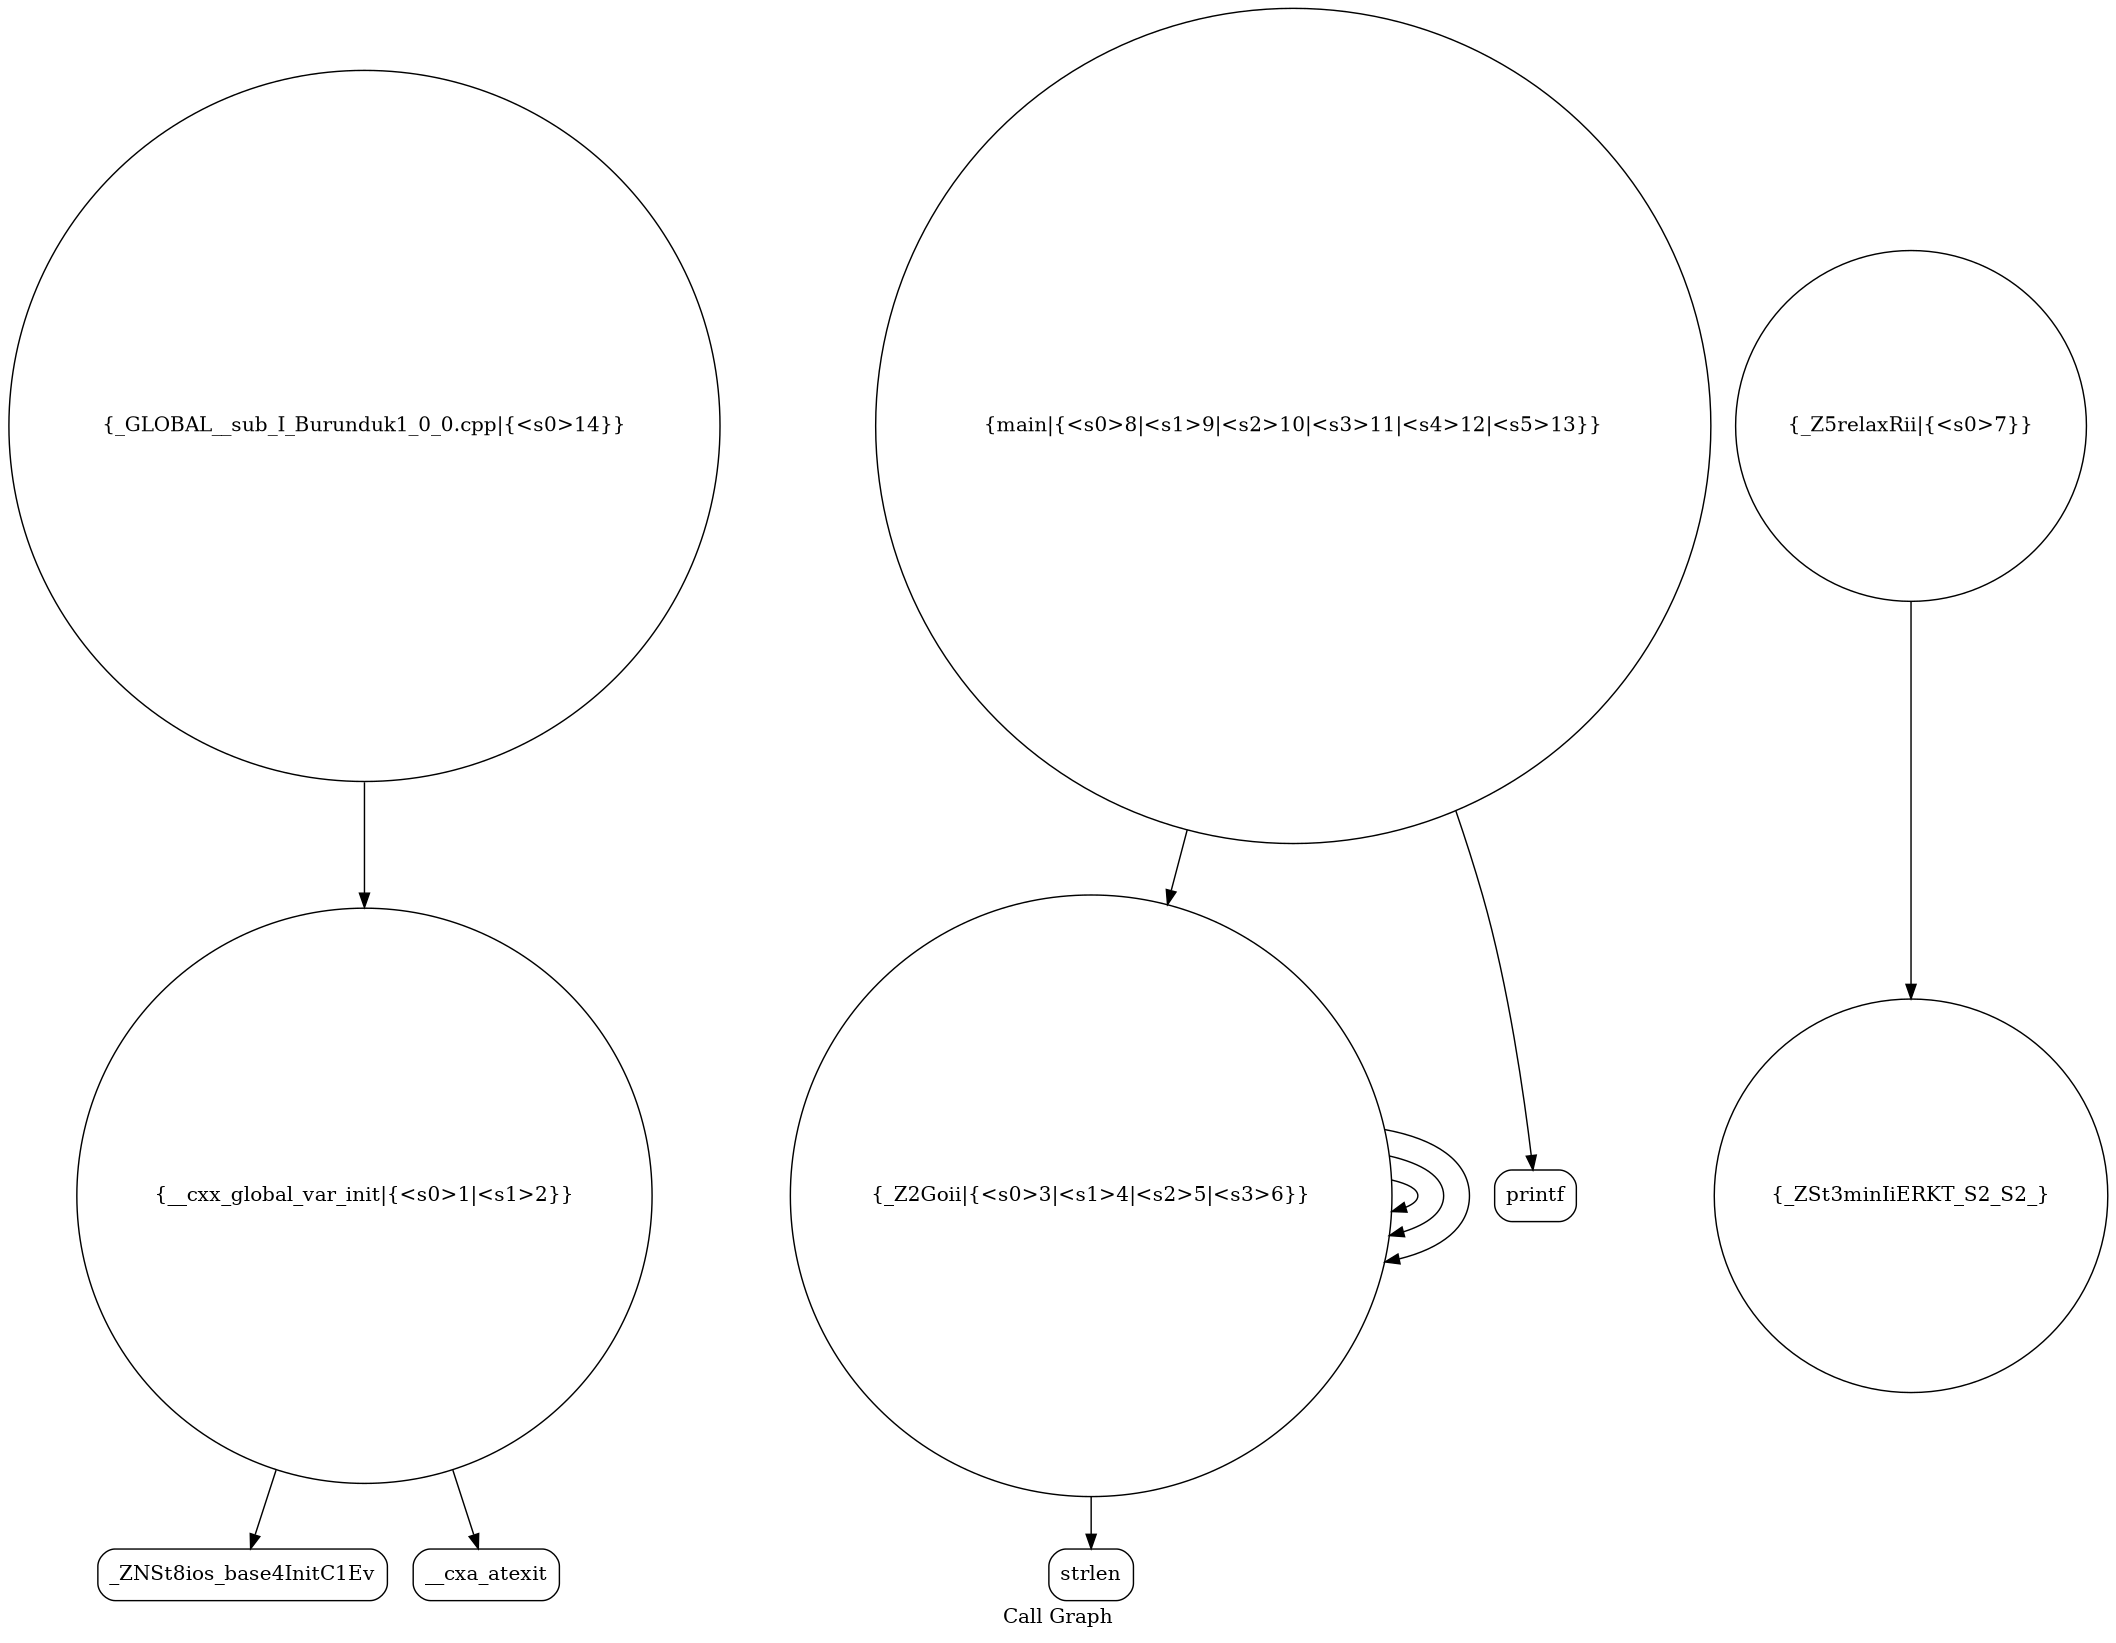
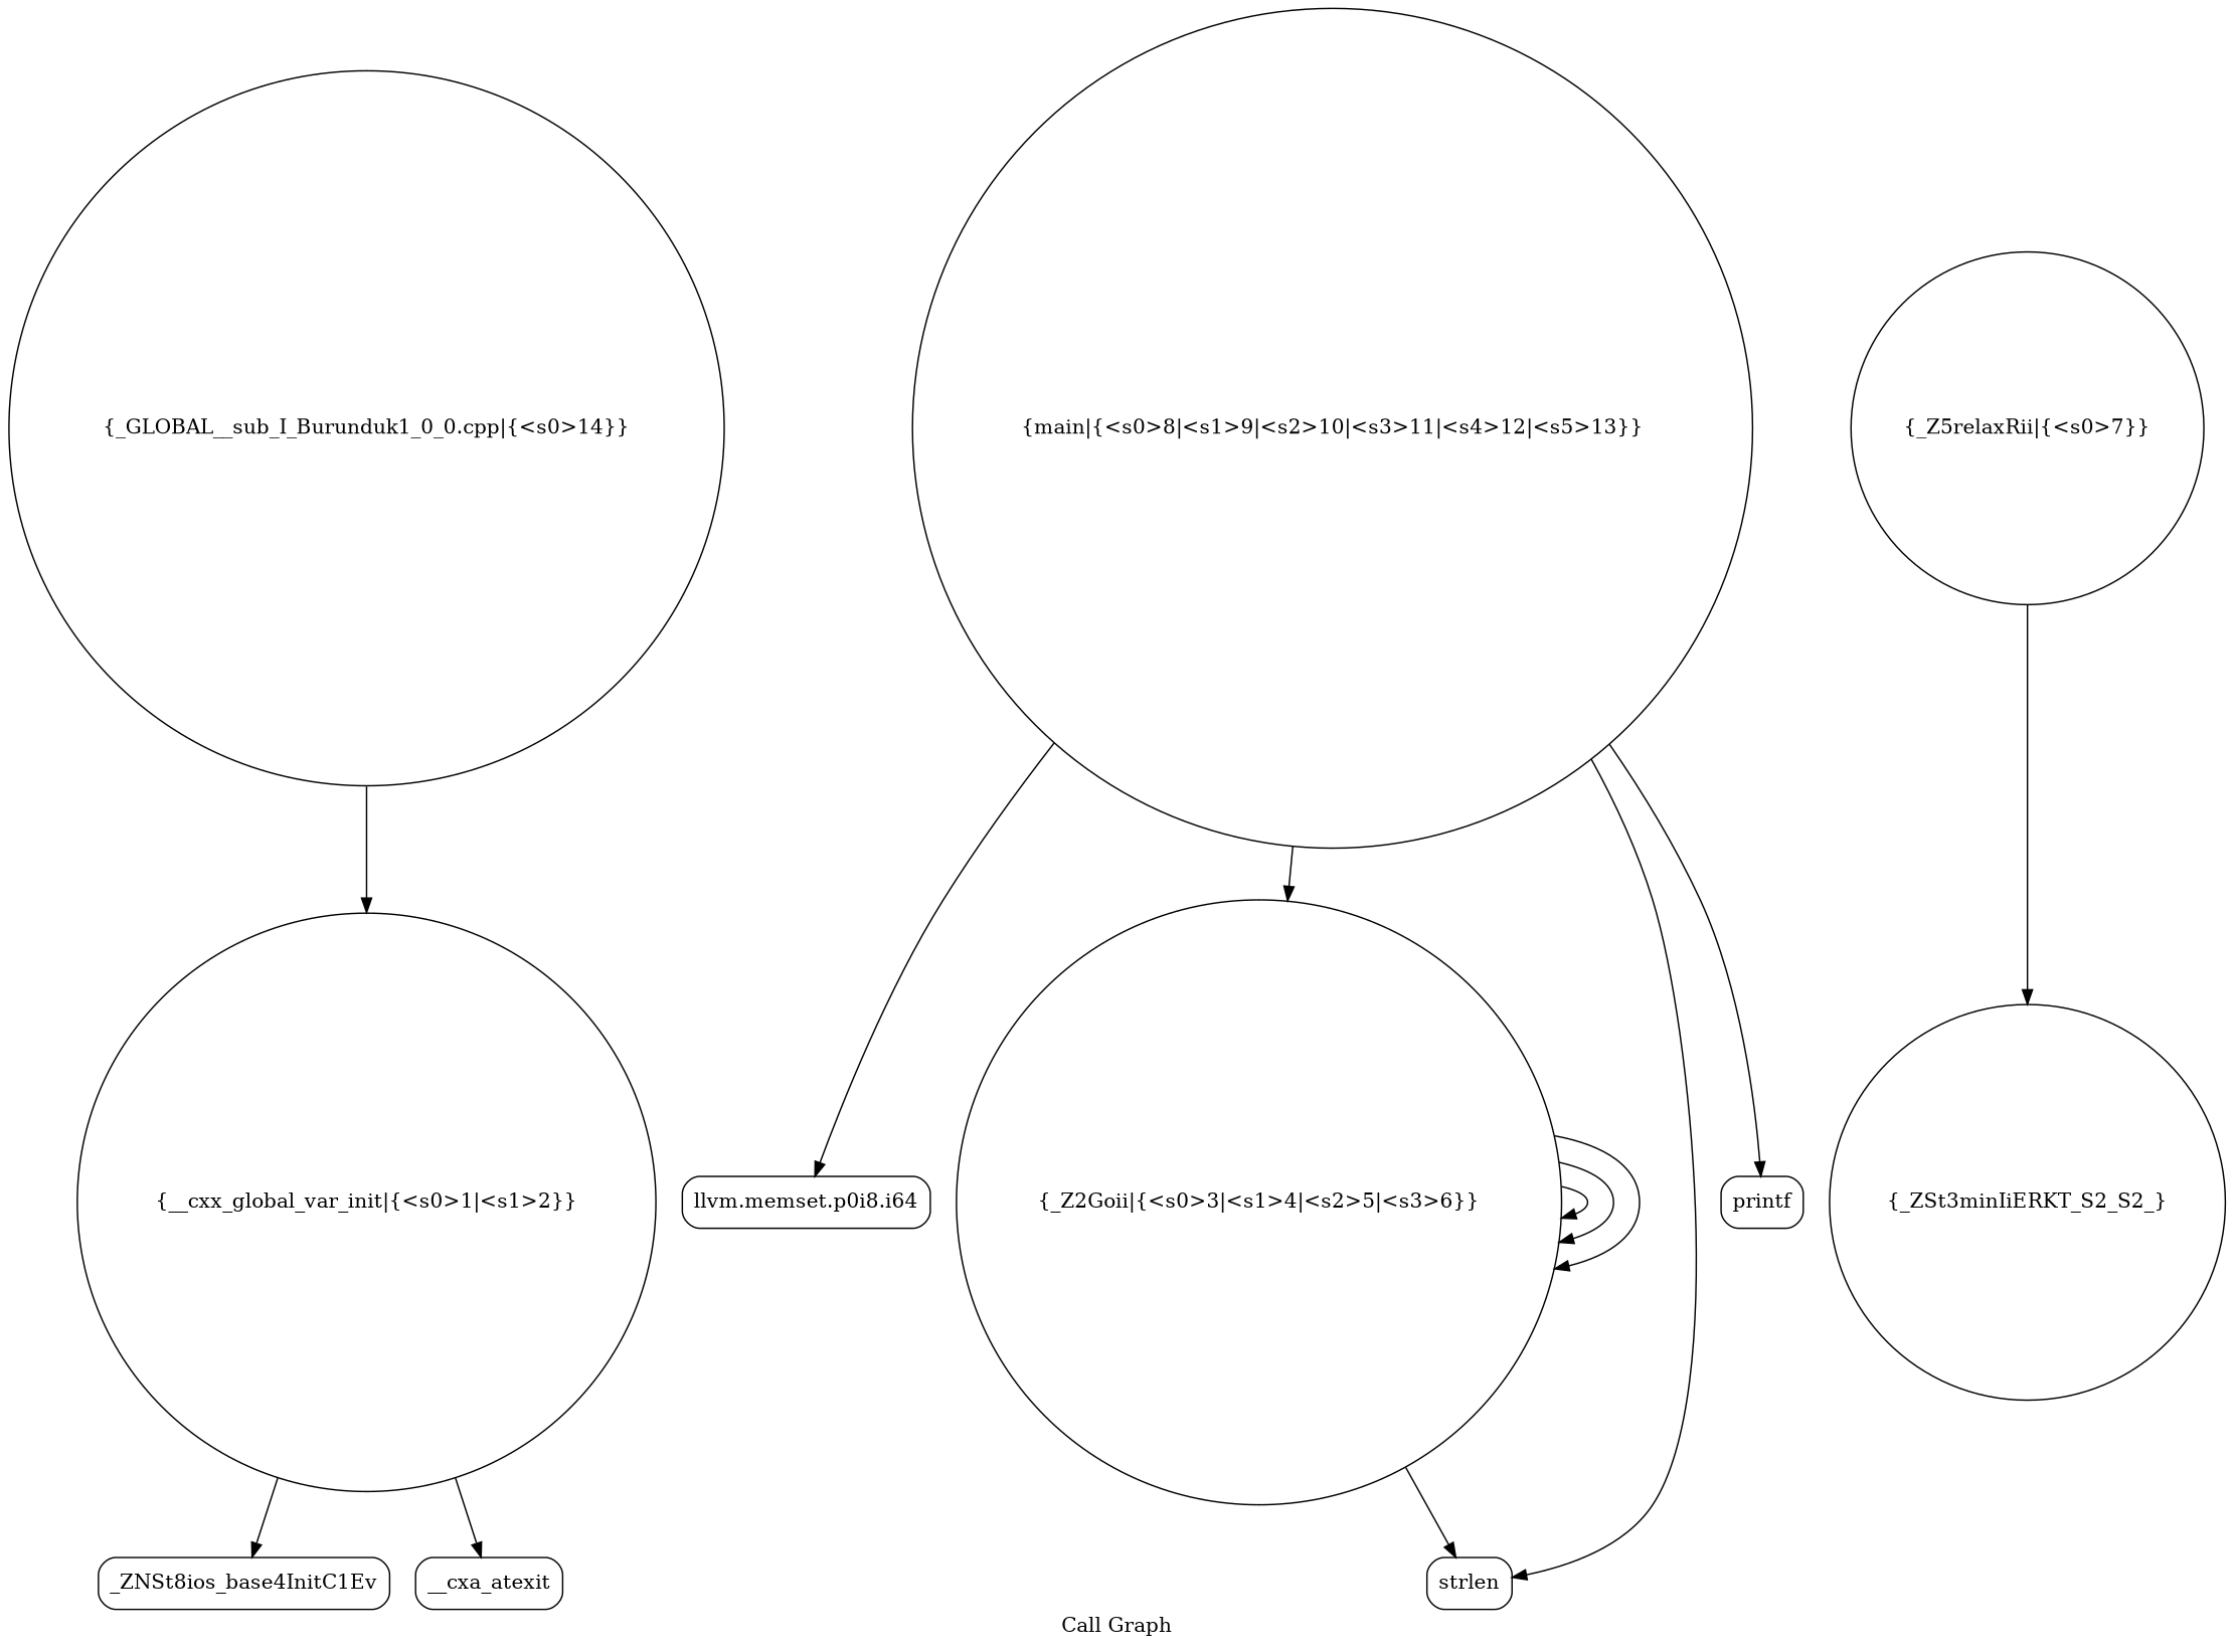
  digraph {
    label="Call Graph"
    node [shape=circle]
    edge [color=black tailport=s0]
    n1 [label="{__cxx_global_var_init|{<s0>1|<s1>2}}"]
    n2 [label="{_ZNSt8ios_base4InitC1Ev}" shape=Mrecord]
    n3 [label="{__cxa_atexit}" shape=Mrecord]
+   n4 [label="{llvm.memset.p0i8.i64}" shape=Mrecord]
    n5 [label="{_Z2Goii|{<s0>3|<s1>4|<s2>5|<s3>6}}"]
    n6 [label="{strlen}" shape=Mrecord]
    n7 [label="{_Z5relaxRii|{<s0>7}}"]
    n8 [label="{_ZSt3minIiERKT_S2_S2_}"]
    n9 [label="{main|{<s0>8|<s1>9|<s2>10|<s3>11|<s4>12|<s5>13}}"]
    n10 [label="{printf}" shape=Mrecord]
    n11 [label="{_GLOBAL__sub_I_Burunduk1_0_0.cpp|{<s0>14}}"]
    n1 -> n2
    n1 -> n3 [tailport=s1]
    n5 -> n5
    n5 -> n5 [tailport=s1]
    n5 -> n5 [tailport=s2]
    n5 -> n6 [tailport=s3]
    n7 -> n8
+   n9 -> n4 [tailport=s3]
    n9 -> n5 [tailport=s4]
+   n9 -> n6 [tailport=s2]
    n9 -> n10 [tailport=s5]
    n11 -> n1
  }
